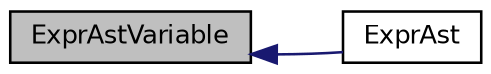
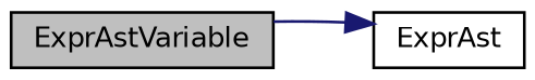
  digraph {
    rankdir=LR
    node [color=black fontname=Helvetica fontsize=10 shape=record style=filled]
    n1 [fillcolor=grey75 fontcolor=black height=0.2 label=ExprAstVariable width=0.4]
    n2 [fillcolor=white height=0.2 label=ExprAst width=0.4]
-   n1 -> n2 [color=midnightblue dir=back fontname=Helvetica fontsize=10 labelfontname=Helvetica labelfontsize=10 style=solid]
+   n2 -> n1 [color=midnightblue dir=back fontname=Helvetica fontsize=10 labelfontname=Helvetica labelfontsize=10 style=solid]
  }
